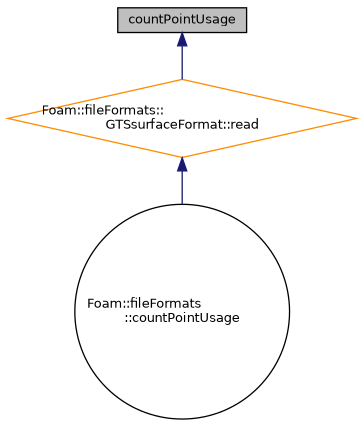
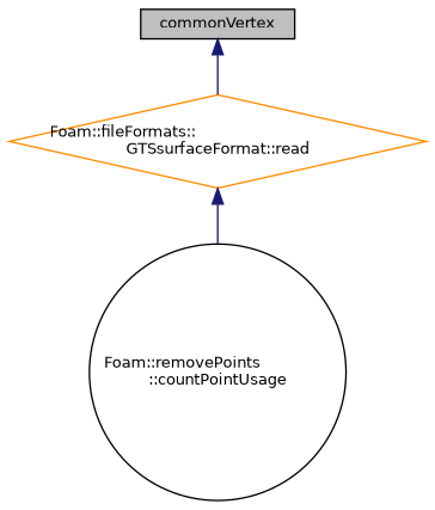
  digraph {
    rankdir=TB
    node [color=black fontname=Helvetica fontsize=10]
    edge [color=midnightblue dir=back fontname=Helvetica fontsize=10 labelfontname=Helvetica labelfontsize=10 style=solid]
-   n1 [fillcolor=grey75 fontcolor=black height=0.2 label=countPointUsage shape=box style=filled width=0.4]
+   n1 [fillcolor=grey75 fontcolor=black height=0.2 label=commonVertex shape=box style=filled width=0.4]
    n2 [color=darkorange height=0.2 label="Foam::fileFormats::\lGTSsurfaceFormat::read" shape=diamond width=0.4]
-   n3 [height=0.2 label="Foam::fileFormats\l::countPointUsage" shape=circle width=0.4]
+   n3 [height=0.2 label="Foam::removePoints\l::countPointUsage" shape=circle width=0.4]
    n1 -> n2
    n2 -> n3
  }
